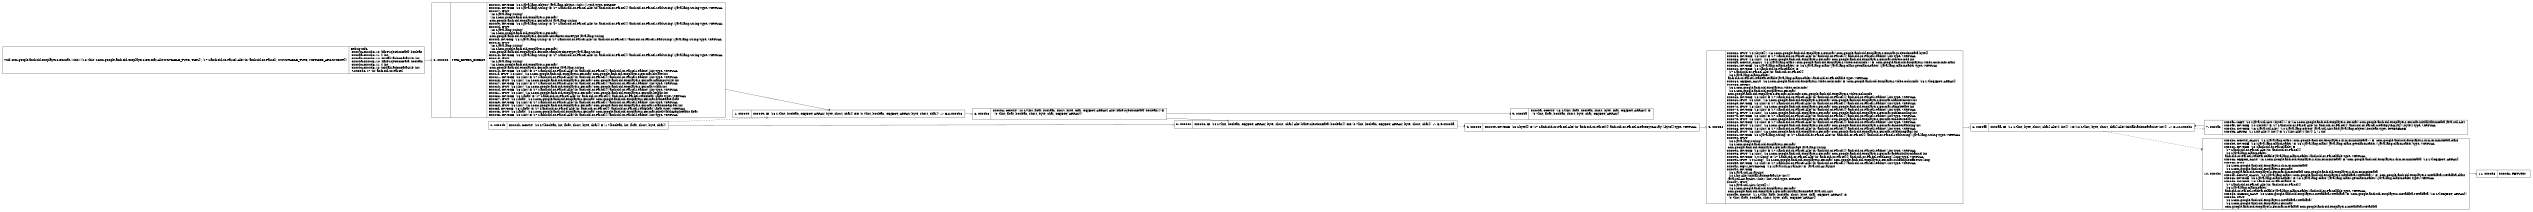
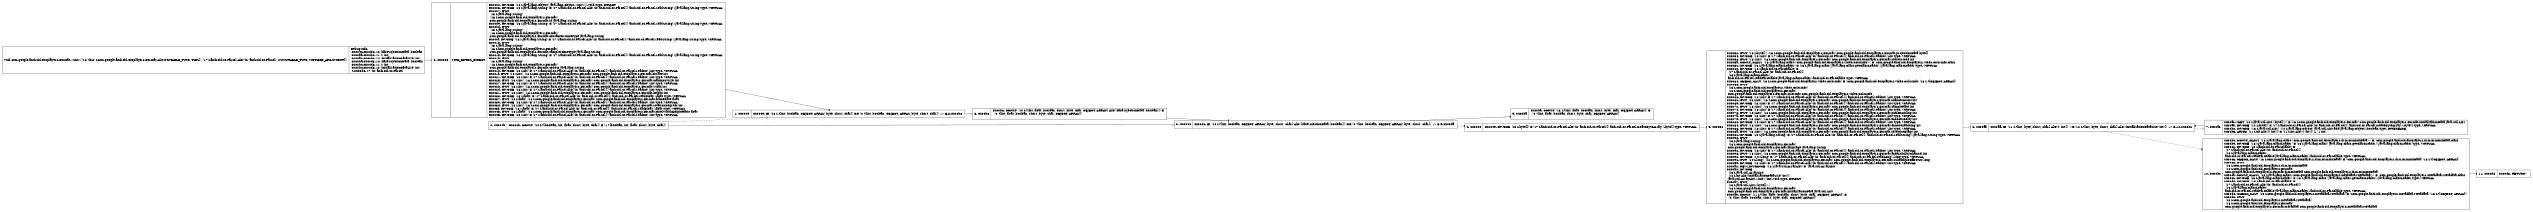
  digraph {
    rankdir=LR
    node [shape=record]
    edge [arrowhead=tee]
    n1 [label="{0\:\ 0x0000|MTH_ENTER_DIRECT\l|0x0000: INVOKE  (r6 I:java.lang.Object) java.lang.Object.\<init\>():void type: DIRECT \l0x0003: INVOKE  (r3 I:java.lang.String) = (r7 I:android.os.Parcel A[D('in' android.os.Parcel)]) android.os.Parcel.readString():java.lang.String type: VIRTUAL \l0x0007: IPUT  \l  (r3 I:java.lang.String)\l  (r6 I:com.google.android.exoplayer2.Format)\l com.google.android.exoplayer2.Format.id java.lang.String \l0x0009: INVOKE  (r3 I:java.lang.String) = (r7 I:android.os.Parcel A[D('in' android.os.Parcel)]) android.os.Parcel.readString():java.lang.String type: VIRTUAL \l0x000d: IPUT  \l  (r3 I:java.lang.String)\l  (r6 I:com.google.android.exoplayer2.Format)\l com.google.android.exoplayer2.Format.containerMimeType java.lang.String \l0x000f: INVOKE  (r3 I:java.lang.String) = (r7 I:android.os.Parcel A[D('in' android.os.Parcel)]) android.os.Parcel.readString():java.lang.String type: VIRTUAL \l0x0013: IPUT  \l  (r3 I:java.lang.String)\l  (r6 I:com.google.android.exoplayer2.Format)\l com.google.android.exoplayer2.Format.sampleMimeType java.lang.String \l0x0015: INVOKE  (r3 I:java.lang.String) = (r7 I:android.os.Parcel A[D('in' android.os.Parcel)]) android.os.Parcel.readString():java.lang.String type: VIRTUAL \l0x0019: IPUT  \l  (r3 I:java.lang.String)\l  (r6 I:com.google.android.exoplayer2.Format)\l com.google.android.exoplayer2.Format.codecs java.lang.String \l0x001b: INVOKE  (r3 I:int) = (r7 I:android.os.Parcel A[D('in' android.os.Parcel)]) android.os.Parcel.readInt():int type: VIRTUAL \l0x001f: IPUT  (r3 I:int), (r6 I:com.google.android.exoplayer2.Format) com.google.android.exoplayer2.Format.bitrate int \l0x0021: INVOKE  (r3 I:int) = (r7 I:android.os.Parcel A[D('in' android.os.Parcel)]) android.os.Parcel.readInt():int type: VIRTUAL \l0x0025: IPUT  (r3 I:int), (r6 I:com.google.android.exoplayer2.Format) com.google.android.exoplayer2.Format.maxInputSize int \l0x0027: INVOKE  (r3 I:int) = (r7 I:android.os.Parcel A[D('in' android.os.Parcel)]) android.os.Parcel.readInt():int type: VIRTUAL \l0x002b: IPUT  (r3 I:int), (r6 I:com.google.android.exoplayer2.Format) com.google.android.exoplayer2.Format.width int \l0x002d: INVOKE  (r3 I:int) = (r7 I:android.os.Parcel A[D('in' android.os.Parcel)]) android.os.Parcel.readInt():int type: VIRTUAL \l0x0031: IPUT  (r3 I:int), (r6 I:com.google.android.exoplayer2.Format) com.google.android.exoplayer2.Format.height int \l0x0033: INVOKE  (r3 I:float) = (r7 I:android.os.Parcel A[D('in' android.os.Parcel)]) android.os.Parcel.readFloat():float type: VIRTUAL \l0x0037: IPUT  (r3 I:float), (r6 I:com.google.android.exoplayer2.Format) com.google.android.exoplayer2.Format.frameRate float \l0x0039: INVOKE  (r3 I:int) = (r7 I:android.os.Parcel A[D('in' android.os.Parcel)]) android.os.Parcel.readInt():int type: VIRTUAL \l0x003d: IPUT  (r3 I:int), (r6 I:com.google.android.exoplayer2.Format) com.google.android.exoplayer2.Format.rotationDegrees int \l0x003f: INVOKE  (r3 I:float) = (r7 I:android.os.Parcel A[D('in' android.os.Parcel)]) android.os.Parcel.readFloat():float type: VIRTUAL \l0x0043: IPUT  (r3 I:float), (r6 I:com.google.android.exoplayer2.Format) com.google.android.exoplayer2.Format.pixelWidthHeightRatio float \l0x0045: INVOKE  (r3 I:int) = (r7 I:android.os.Parcel A[D('in' android.os.Parcel)]) android.os.Parcel.readInt():int type: VIRTUAL \l}"]
    n2 [label="{1\:\ 0x0049|0x0049: IF  (r3 I:?[int, boolean, OBJECT, ARRAY, byte, short, char]) == (0 ?[int, boolean, OBJECT, ARRAY, byte, short, char])  \-\> B:8:0x00b8 \l}"]
    n3 [label="{8\:\ 0x00b8|0x00b8: CONST  (r0 I:?[int, float, boolean, short, byte, char, OBJECT, ARRAY] A[D('hasProjectionData' boolean)]) = \l  (0 ?[int, float, boolean, short, byte, char, OBJECT, ARRAY])\l \l}"]
    n4 [label="{2\:\ 0x004b|0x004b: CONST  (r0 I:?[boolean, int, float, short, byte, char]) = (1 ?[boolean, int, float, short, byte, char]) \l}"]
    n5 [label="{3\:\ 0x004c|0x004c: IF  (r0 I:?[int, boolean, OBJECT, ARRAY, byte, short, char] A[D('hasProjectionData' boolean)]) == (0 ?[int, boolean, OBJECT, ARRAY, byte, short, char])  \-\> B:9:0x00ba \l}"]
    n6 [label="{4\:\ 0x004e|0x004e: INVOKE  (r3 I:byte[]) = (r7 I:android.os.Parcel A[D('in' android.os.Parcel)]) android.os.Parcel.createByteArray():byte[] type: VIRTUAL \l}"]
    n7 [label="{9\:\ 0x00ba|0x00ba: CONST  (r3 I:?[int, float, boolean, short, byte, char, OBJECT, ARRAY]) = \l  (0 ?[int, float, boolean, short, byte, char, OBJECT, ARRAY])\l \l}"]
-   n8 [label="{5\:\ 0x0052|0x0052: IPUT  (r3 I:byte[]), (r6 I:com.google.android.exoplayer2.Format) com.google.android.exoplayer2.Format.projectionData byte[] \l0x0054: INVOKE  (r3 I:int) = (r7 I:android.os.Parcel A[D('in' android.os.Parcel)]) android.os.Parcel.readInt():int type: VIRTUAL \l0x0058: IPUT  (r3 I:int), (r6 I:com.google.android.exoplayer2.Format) com.google.android.exoplayer2.Format.stereoMode int \l0x005a: CONST_CLASS  (r3 I:java.lang.Class\<com.google.android.exoplayer2.video.ColorInfo\>) =  com.google.android.exoplayer2.video.ColorInfo.class \l0x005c: INVOKE  (r3 I:java.lang.ClassLoader) = (r3 I:java.lang.Class) java.lang.Class.getClassLoader():java.lang.ClassLoader type: VIRTUAL \l0x0060: INVOKE  (r3 I:android.os.Parcelable) = \l  (r7 I:android.os.Parcel A[D('in' android.os.Parcel)])\l  (r3 I:java.lang.ClassLoader)\l android.os.Parcel.readParcelable(java.lang.ClassLoader):android.os.Parcelable type: VIRTUAL \l0x0064: CHECK_CAST  (r3 I:com.google.android.exoplayer2.video.ColorInfo) = (com.google.android.exoplayer2.video.ColorInfo) (r3 I:?[OBJECT, ARRAY]) \l0x0066: ARRAY  \l  (r3 I:com.google.android.exoplayer2.video.ColorInfo)\l  (r6 I:com.google.android.exoplayer2.Format)\l com.google.android.exoplayer2.Format.colorInfo com.google.android.exoplayer2.video.ColorInfo \l0x0068: INVOKE  (r3 I:int) = (r7 I:android.os.Parcel A[D('in' android.os.Parcel)]) android.os.Parcel.readInt():int type: VIRTUAL \l0x006c: IPUT  (r3 I:int), (r6 I:com.google.android.exoplayer2.Format) com.google.android.exoplayer2.Format.channelCount int \l0x006e: INVOKE  (r3 I:int) = (r7 I:android.os.Parcel A[D('in' android.os.Parcel)]) android.os.Parcel.readInt():int type: VIRTUAL \l0x0072: IPUT  (r3 I:int), (r6 I:com.google.android.exoplayer2.Format) com.google.android.exoplayer2.Format.sampleRate int \l0x0074: INVOKE  (r3 I:int) = (r7 I:android.os.Parcel A[D('in' android.os.Parcel)]) android.os.Parcel.readInt():int type: VIRTUAL \l0x0078: IPUT  (r3 I:int), (r6 I:com.google.android.exoplayer2.Format) com.google.android.exoplayer2.Format.pcmEncoding int \l0x007a: INVOKE  (r3 I:int) = (r7 I:android.os.Parcel A[D('in' android.os.Parcel)]) android.os.Parcel.readInt():int type: VIRTUAL \l0x007e: IPUT  (r3 I:int), (r6 I:com.google.android.exoplayer2.Format) com.google.android.exoplayer2.Format.encoderDelay int \l0x0080: INVOKE  (r3 I:int) = (r7 I:android.os.Parcel A[D('in' android.os.Parcel)]) android.os.Parcel.readInt():int type: VIRTUAL \l0x0084: IPUT  (r3 I:int), (r6 I:com.google.android.exoplayer2.Format) com.google.android.exoplayer2.Format.encoderPadding int \l0x0086: INVOKE  (r3 I:int) = (r7 I:android.os.Parcel A[D('in' android.os.Parcel)]) android.os.Parcel.readInt():int type: VIRTUAL \l0x008a: IPUT  (r3 I:int), (r6 I:com.google.android.exoplayer2.Format) com.google.android.exoplayer2.Format.selectionFlags int \l0x008c: INVOKE  (r3 I:java.lang.String) = (r7 I:android.os.Parcel A[D('in' android.os.Parcel)]) android.os.Parcel.readString():java.lang.String type: VIRTUAL \l0x0090: IPUT  \l  (r3 I:java.lang.String)\l  (r6 I:com.google.android.exoplayer2.Format)\l com.google.android.exoplayer2.Format.language java.lang.String \l0x0092: INVOKE  (r3 I:int) = (r7 I:android.os.Parcel A[D('in' android.os.Parcel)]) android.os.Parcel.readInt():int type: VIRTUAL \l0x0096: IPUT  (r3 I:int), (r6 I:com.google.android.exoplayer2.Format) com.google.android.exoplayer2.Format.accessibilityChannel int \l0x0098: INVOKE  (r4 I:long) = (r7 I:android.os.Parcel A[D('in' android.os.Parcel)]) android.os.Parcel.readLong():long type: VIRTUAL \l0x009c: IPUT  (r4 I:long), (r6 I:com.google.android.exoplayer2.Format) com.google.android.exoplayer2.Format.subsampleOffsetUs long \l0x009e: INVOKE  (r2 I:int) = (r7 I:android.os.Parcel A[D('in' android.os.Parcel)]) android.os.Parcel.readInt():int type: VIRTUAL \l0x00a2: NEW_INSTANCE  (r3 I:java.util.ArrayList) =  java.util.ArrayList \l0x00a4: INVOKE  \l  (r3 I:java.util.ArrayList)\l  (r2 I:int A[D('initializationDataSize' int)])\l java.util.ArrayList.\<init\>(int):void type: DIRECT \l0x00a7: IPUT  \l  (r3 I:java.util.List\<byte[]\>)\l  (r6 I:com.google.android.exoplayer2.Format)\l com.google.android.exoplayer2.Format.initializationData java.util.List \l0x00a9: CONST  (r1 I:?[int, float, boolean, short, byte, char, OBJECT, ARRAY]) = \l  (0 ?[int, float, boolean, short, byte, char, OBJECT, ARRAY])\l \l}"]
+   n8 [label="{5\:\ 0x0052|0x0052: IPUT  (r3 I:byte[]), (r6 I:com.google.android.exoplayer2.Format) com.google.android.exoplayer2.Format.projectionData byte[] \l0x0054: INVOKE  (r3 I:int) = (r7 I:android.os.Parcel A[D('in' android.os.Parcel)]) android.os.Parcel.readInt():int type: VIRTUAL \l0x0058: IPUT  (r3 I:int), (r6 I:com.google.android.exoplayer2.Format) com.google.android.exoplayer2.Format.stereoMode int \l0x005a: CONST_CLASS  (r3 I:java.lang.Class\<com.google.android.exoplayer2.video.ColorInfo\>) =  com.google.android.exoplayer2.video.ColorInfo.class \l0x005c: INVOKE  (r3 I:java.lang.ClassLoader) = (r3 I:java.lang.Class) java.lang.Class.getClassLoader():java.lang.ClassLoader type: VIRTUAL \l0x0060: INVOKE  (r3 I:android.os.Parcelable) = \l  (r7 I:android.os.Parcel A[D('in' android.os.Parcel)])\l  (r3 I:java.lang.ClassLoader)\l android.os.Parcel.readParcelable(java.lang.ClassLoader):android.os.Parcelable type: VIRTUAL \l0x0064: CHECK_CAST  (r3 I:com.google.android.exoplayer2.video.ColorInfo) = (com.google.android.exoplayer2.video.ColorInfo) (r3 I:?[OBJECT, ARRAY]) \l0x0066: IPUT  \l  (r3 I:com.google.android.exoplayer2.video.ColorInfo)\l  (r6 I:com.google.android.exoplayer2.Format)\l com.google.android.exoplayer2.Format.colorInfo com.google.android.exoplayer2.video.ColorInfo \l0x0068: INVOKE  (r3 I:int) = (r7 I:android.os.Parcel A[D('in' android.os.Parcel)]) android.os.Parcel.readInt():int type: VIRTUAL \l0x006c: IPUT  (r3 I:int), (r6 I:com.google.android.exoplayer2.Format) com.google.android.exoplayer2.Format.channelCount int \l0x006e: INVOKE  (r3 I:int) = (r7 I:android.os.Parcel A[D('in' android.os.Parcel)]) android.os.Parcel.readInt():int type: VIRTUAL \l0x0072: IPUT  (r3 I:int), (r6 I:com.google.android.exoplayer2.Format) com.google.android.exoplayer2.Format.sampleRate int \l0x0074: INVOKE  (r3 I:int) = (r7 I:android.os.Parcel A[D('in' android.os.Parcel)]) android.os.Parcel.readInt():int type: VIRTUAL \l0x0078: IPUT  (r3 I:int), (r6 I:com.google.android.exoplayer2.Format) com.google.android.exoplayer2.Format.pcmEncoding int \l0x007a: INVOKE  (r3 I:int) = (r7 I:android.os.Parcel A[D('in' android.os.Parcel)]) android.os.Parcel.readInt():int type: VIRTUAL \l0x007e: IPUT  (r3 I:int), (r6 I:com.google.android.exoplayer2.Format) com.google.android.exoplayer2.Format.encoderDelay int \l0x0080: INVOKE  (r3 I:int) = (r7 I:android.os.Parcel A[D('in' android.os.Parcel)]) android.os.Parcel.readInt():int type: VIRTUAL \l0x0084: IPUT  (r3 I:int), (r6 I:com.google.android.exoplayer2.Format) com.google.android.exoplayer2.Format.encoderPadding int \l0x0086: INVOKE  (r3 I:int) = (r7 I:android.os.Parcel A[D('in' android.os.Parcel)]) android.os.Parcel.readInt():int type: VIRTUAL \l0x008a: IPUT  (r3 I:int), (r6 I:com.google.android.exoplayer2.Format) com.google.android.exoplayer2.Format.selectionFlags int \l0x008c: INVOKE  (r3 I:java.lang.String) = (r7 I:android.os.Parcel A[D('in' android.os.Parcel)]) android.os.Parcel.readString():java.lang.String type: VIRTUAL \l0x0090: IPUT  \l  (r3 I:java.lang.String)\l  (r6 I:com.google.android.exoplayer2.Format)\l com.google.android.exoplayer2.Format.language java.lang.String \l0x0092: INVOKE  (r3 I:int) = (r7 I:android.os.Parcel A[D('in' android.os.Parcel)]) android.os.Parcel.readInt():int type: VIRTUAL \l0x0096: IPUT  (r3 I:int), (r6 I:com.google.android.exoplayer2.Format) com.google.android.exoplayer2.Format.accessibilityChannel int \l0x0098: INVOKE  (r4 I:long) = (r7 I:android.os.Parcel A[D('in' android.os.Parcel)]) android.os.Parcel.readLong():long type: VIRTUAL \l0x009c: IPUT  (r4 I:long), (r6 I:com.google.android.exoplayer2.Format) com.google.android.exoplayer2.Format.subsampleOffsetUs long \l0x009e: INVOKE  (r2 I:int) = (r7 I:android.os.Parcel A[D('in' android.os.Parcel)]) android.os.Parcel.readInt():int type: VIRTUAL \l0x00a2: NEW_INSTANCE  (r3 I:java.util.ArrayList) =  java.util.ArrayList \l0x00a4: INVOKE  \l  (r3 I:java.util.ArrayList)\l  (r2 I:int A[D('initializationDataSize' int)])\l java.util.ArrayList.\<init\>(int):void type: DIRECT \l0x00a7: IPUT  \l  (r3 I:java.util.List\<byte[]\>)\l  (r6 I:com.google.android.exoplayer2.Format)\l com.google.android.exoplayer2.Format.initializationData java.util.List \l0x00a9: CONST  (r1 I:?[int, float, boolean, short, byte, char, OBJECT, ARRAY]) = \l  (0 ?[int, float, boolean, short, byte, char, OBJECT, ARRAY])\l \l}"]
    n9 [label="{6\:\ 0x00aa|0x00aa: IF  (r1 I:?[int, byte, short, char] A[D('i' int)]) \>= (r2 I:?[int, byte, short, char] A[D('initializationDataSize' int)])  \-\> B:10:0x00bc \l}"]
    n10 [label="{7\:\ 0x00ac|0x00ac: IGET  (r3 I:java.util.List\<byte[]\>) = (r6 I:com.google.android.exoplayer2.Format) com.google.android.exoplayer2.Format.initializationData java.util.List \l0x00ae: INVOKE  (r4 I:byte[]) = (r7 I:android.os.Parcel A[D('in' android.os.Parcel)]) android.os.Parcel.createByteArray():byte[] type: VIRTUAL \l0x00b2: INVOKE  (r3 I:java.util.List), (r4 I:java.lang.Object) java.util.List.add(java.lang.Object):boolean type: INTERFACE \l0x00b5: ARITH  (r1 I:int A[D('i' int)]) = (r1 I:int A[D('i' int)]) + (1 int) \l}"]
    n11 [label="{10\:\ 0x00bc|0x00bc: CONST_CLASS  (r3 I:java.lang.Class\<com.google.android.exoplayer2.drm.DrmInitData\>) =  com.google.android.exoplayer2.drm.DrmInitData.class \l0x00be: INVOKE  (r3 I:java.lang.ClassLoader) = (r3 I:java.lang.Class) java.lang.Class.getClassLoader():java.lang.ClassLoader type: VIRTUAL \l0x00c2: INVOKE  (r3 I:android.os.Parcelable) = \l  (r7 I:android.os.Parcel A[D('in' android.os.Parcel)])\l  (r3 I:java.lang.ClassLoader)\l android.os.Parcel.readParcelable(java.lang.ClassLoader):android.os.Parcelable type: VIRTUAL \l0x00c6: CHECK_CAST  (r3 I:com.google.android.exoplayer2.drm.DrmInitData) = (com.google.android.exoplayer2.drm.DrmInitData) (r3 I:?[OBJECT, ARRAY]) \l0x00c8: IPUT  \l  (r3 I:com.google.android.exoplayer2.drm.DrmInitData)\l  (r6 I:com.google.android.exoplayer2.Format)\l com.google.android.exoplayer2.Format.drmInitData com.google.android.exoplayer2.drm.DrmInitData \l0x00ca: CONST_CLASS  (r3 I:java.lang.Class\<com.google.android.exoplayer2.metadata.Metadata\>) =  com.google.android.exoplayer2.metadata.Metadata.class \l0x00cc: INVOKE  (r3 I:java.lang.ClassLoader) = (r3 I:java.lang.Class) java.lang.Class.getClassLoader():java.lang.ClassLoader type: VIRTUAL \l0x00d0: INVOKE  (r3 I:android.os.Parcelable) = \l  (r7 I:android.os.Parcel A[D('in' android.os.Parcel)])\l  (r3 I:java.lang.ClassLoader)\l android.os.Parcel.readParcelable(java.lang.ClassLoader):android.os.Parcelable type: VIRTUAL \l0x00d4: CHECK_CAST  (r3 I:com.google.android.exoplayer2.metadata.Metadata) = (com.google.android.exoplayer2.metadata.Metadata) (r3 I:?[OBJECT, ARRAY]) \l0x00d6: IPUT  \l  (r3 I:com.google.android.exoplayer2.metadata.Metadata)\l  (r6 I:com.google.android.exoplayer2.Format)\l com.google.android.exoplayer2.Format.metadata com.google.android.exoplayer2.metadata.Metadata \l}"]
    n12 [label="{11\:\ 0x00d8|0x00d8: RETURN   \l}"]
    n13 [label="{void com.google.android.exoplayer2.Format.\<init\>((r6 'this' I:com.google.android.exoplayer2.Format A[IMMUTABLE_TYPE, THIS]), (r7 I:android.os.Parcel A[D('in' android.os.Parcel), IMMUTABLE_TYPE, METHOD_ARGUMENT]))  | Debug Info:\l  0x004c\-0x00b8: r0 'hasProjectionData' boolean\l  0x00aa\-0x00b8: r1 'i' int\l  0x00a2\-0x00b8: r2 'initializationDataSize' int\l  0x00ba\-0x00d8: r0 'hasProjectionData' boolean\l  0x00bc\-0x00d8: r1 'i' int\l  0x00bc\-0x00d8: r2 'initializationDataSize' int\l  ?\-0x00d8: r7 'in' android.os.Parcel\l}"]
    n1 -> n2
    n2 -> n3 [arrowhead=odot]
-   n3 -> n5 [arrowhead=odot]
+   n3 -> n5
    n4 -> n2 [arrowhead=odot style=dashed]
    n4 -> n5 [arrowhead=odot]
    n5 -> n6 [style=dashed]
-   n3 -> n7
-   n6 -> n8 [arrowhead=odot]
+   n5 -> n7
+   n6 -> n8
    n8 -> n9 [arrowhead=odot]
    n9 -> n10 [arrowhead=odot style=dashed]
    n9 -> n11 [style=dashed]
    n10 -> n9
-   n11 -> n12 [arrowhead=odot]
+   n11 -> n12
    n13 -> n1 [arrowhead=odot]
  }
